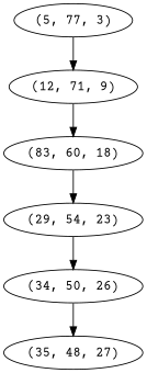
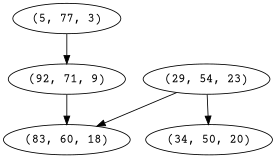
  digraph {
    fontname="Courier Prime"
    node [fontname="Courier Prime"]
    edge [fontname="Courier Prime"]
    n1 [label="(5, 77, 3)"]
-   "(12, 71, 9)"
+   "(12, 71, 9)" [label="(92, 71, 9)"]
    n3 [label="(83, 60, 18)"]
    "(29, 54, 23)"
-   "(34, 50, 26)"
-   "(35, 48, 27)"
+   "(34, 50, 26)" [label="(34, 50, 20)"]
    n1 -> "(12, 71, 9)"
    "(12, 71, 9)" -> n3
-   n3 -> "(29, 54, 23)"
+   "(29, 54, 23)" -> n3
    "(29, 54, 23)" -> "(34, 50, 26)"
-   "(34, 50, 26)" -> "(35, 48, 27)"
  }
